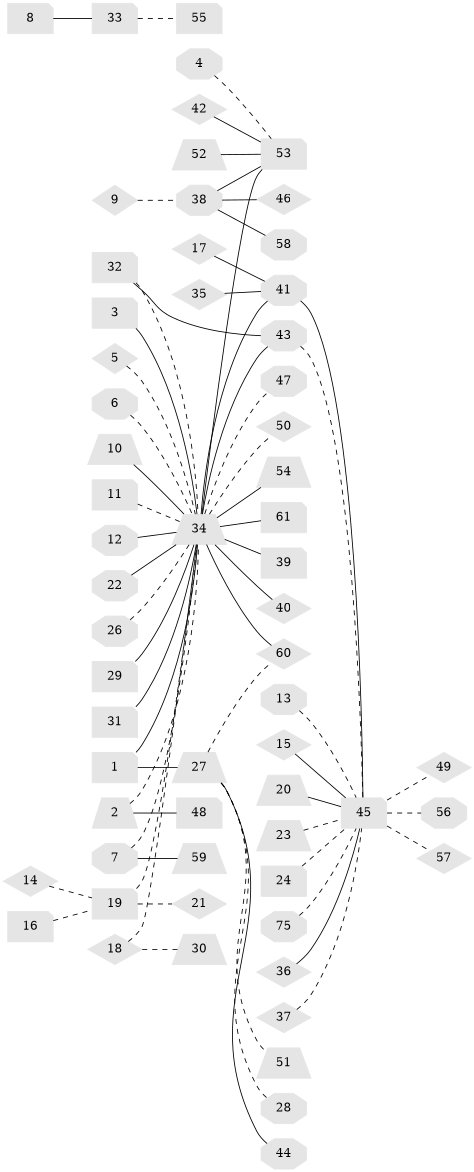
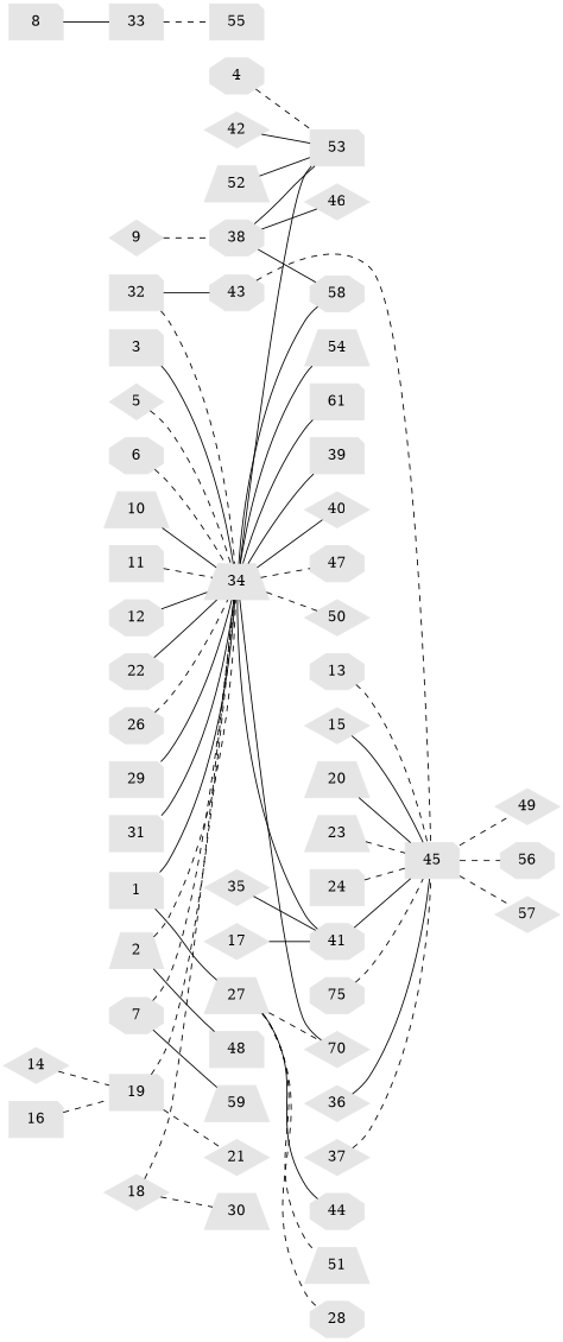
  graph {
    rankdir=LR
    node [color=gray90 shape=note style=filled]
    edge [style=solid weight=1.0]
    27 [shape=trapezium]
    1
    34 [shape=trapezium]
    28 [shape=octagon]
    44 [shape=octagon]
    51 [shape=trapezium]
-   60 [shape=diamond]
+   60 [shape=diamond label=70]
    53
    41 [shape=octagon]
    43 [shape=octagon]
    39
    40 [shape=diamond]
    47 [shape=octagon]
    50 [shape=diamond]
    54 [shape=trapezium]
    61
    2 [shape=trapezium]
    48
    3
    4 [shape=octagon]
    5 [shape=diamond]
    6 [shape=octagon]
    7 [shape=octagon]
    59 [shape=trapezium]
    8
    33
    55
    9 [shape=diamond]
    38 [shape=octagon]
    46 [shape=diamond]
    58 [shape=octagon]
    10 [shape=trapezium]
    11
    12 [shape=octagon]
    13 [shape=octagon]
    45
    49 [shape=diamond]
    56 [shape=octagon]
    57 [shape=diamond]
    14 [shape=diamond]
    19
    21 [shape=diamond]
    15 [shape=diamond]
    16
    17 [shape=diamond]
    18 [shape=diamond]
    30 [shape=trapezium]
    20 [shape=trapezium]
    22 [shape=octagon]
    23 [shape=trapezium]
    24
    n52 [label=75 shape=octagon]
    26 [shape=octagon]
    29
    31
    32
    35 [shape=diamond]
    36 [shape=diamond]
    37 [shape=diamond]
    42 [shape=diamond]
    52 [shape=trapezium]
    27 -- 28 [style=dashed]
    27 -- 44
    27 -- 51 [style=dashed]
    27 -- 60 [style=dashed]
    1 -- 27
    1 -- 34
    34 -- 60
    34 -- 53
    34 -- 41
-   34 -- 43
+   34 -- 58
    34 -- 39
    34 -- 40
    34 -- 47 [style=dashed]
    34 -- 50 [style=dashed]
    34 -- 54
    34 -- 61
    41 -- 45
    43 -- 45 [style=dashed]
    2 -- 34 [style=dashed]
    2 -- 48
    3 -- 34
    4 -- 53 [style=dashed]
    5 -- 34 [style=dashed]
    6 -- 34 [style=dashed]
    7 -- 34 [style=dashed]
    7 -- 59
    8 -- 33
    33 -- 55 [style=dashed]
    9 -- 38 [style=dashed]
    38 -- 53
    38 -- 46
    38 -- 58
    10 -- 34
    11 -- 34 [style=dashed]
    12 -- 34
    13 -- 45 [style=dashed]
    45 -- 49 [style=dashed]
    45 -- 56 [style=dashed]
    45 -- 57 [style=dashed]
    14 -- 19 [style=dashed]
    19 -- 34 [style=dashed]
    19 -- 21 [style=dashed]
    15 -- 45
    16 -- 19 [style=dashed]
    17 -- 41
    18 -- 34 [style=dashed]
    18 -- 30 [style=dashed]
    20 -- 45
    22 -- 34
    23 -- 45 [style=dashed]
    24 -- 45 [style=dashed]
    n52 -- 45 [style=dashed]
    26 -- 34 [style=dashed]
    29 -- 34
    31 -- 34
    32 -- 34 [style=dashed]
    32 -- 43 [weight=2.0]
    35 -- 41
    36 -- 45
    37 -- 45 [style=dashed]
    42 -- 53
    52 -- 53
  }
